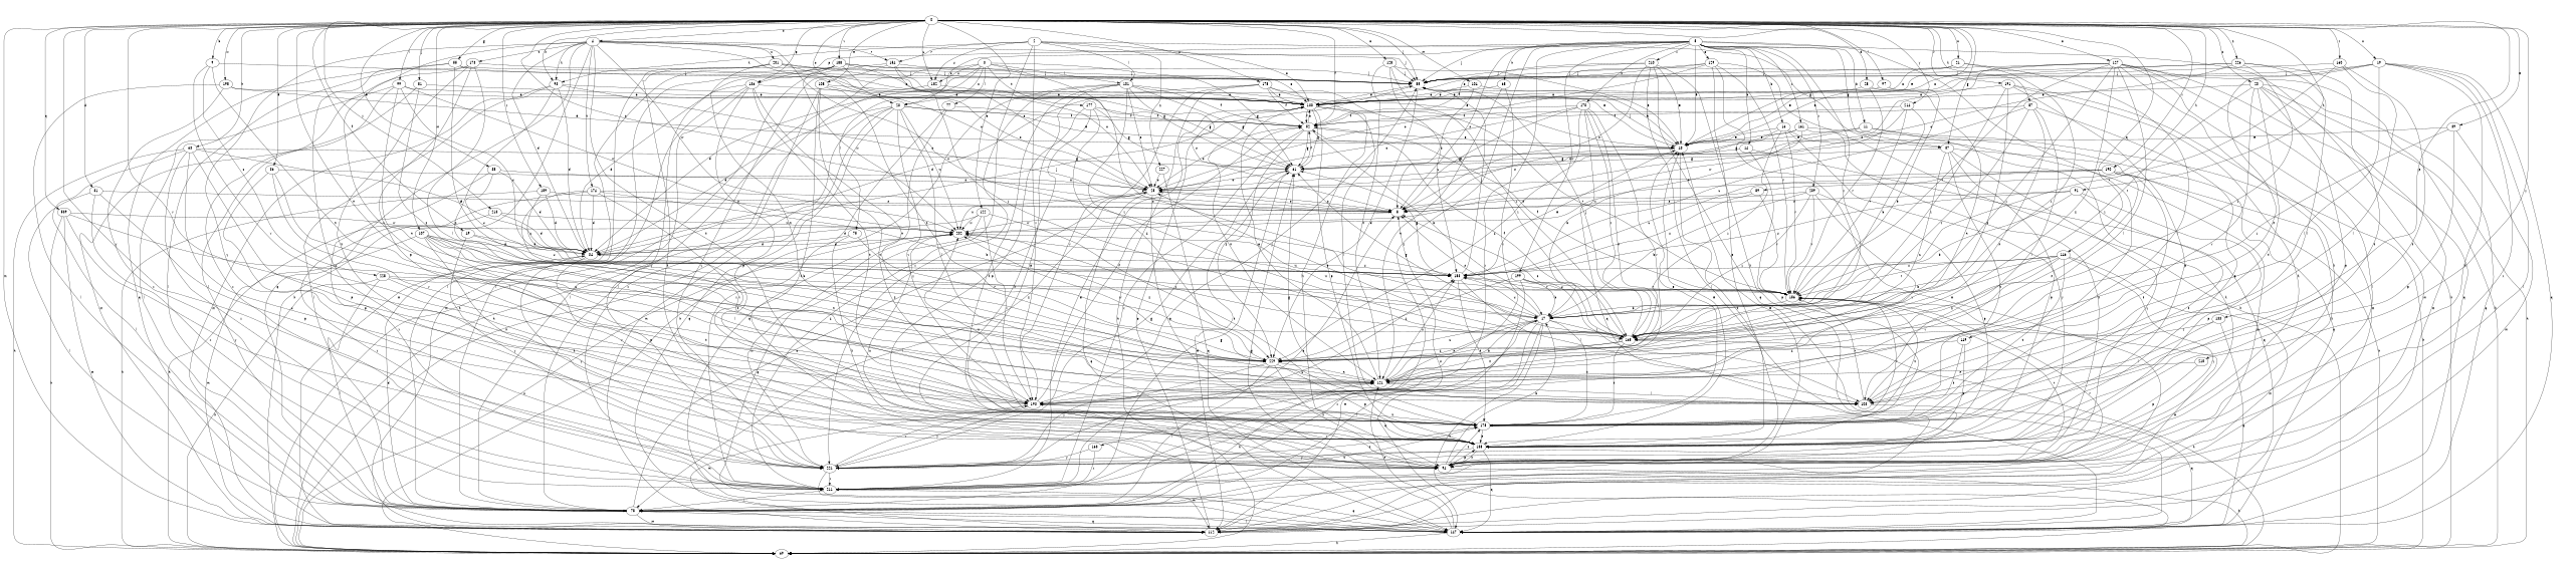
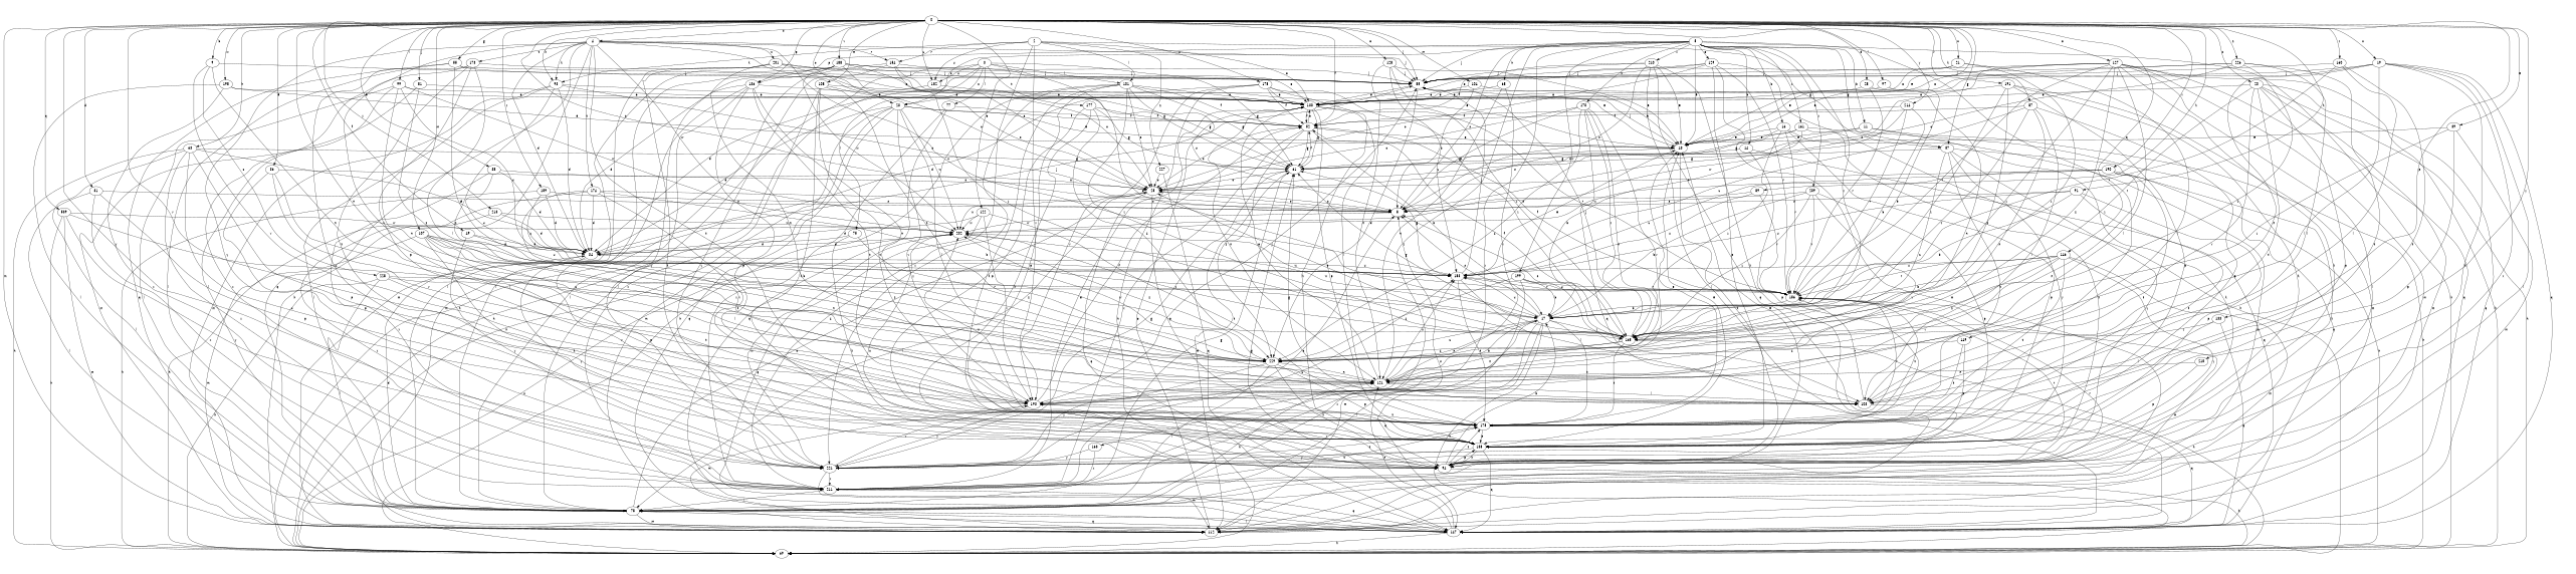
  strict digraph {
    fontname=Lato
    node [fontname=Lato]
    edge [fontname=Lato]
    0
    4
    8
    9
    19
    20
    21
    23
    28
    31
    36
    38
    39
    43
    49
    52
    55
    57
    63
    81
    85
    87
    89
    91
    93
    97
    99
    104
    107
    108
    112
    121
    122
    127
    128
    133
    136
    n38 [label=539]
    146
    159
    160
    178
    182
    188
    190
    191
    193
    198
    213
    214
    215
    221
    226
    69
    154
    34
    25
    147
    173
    174
    175
    183
    201
    202
    228
    211
    78
    94
    103
    165
    130
    138
    156
    61
    17
    229
    n77 [label=5]
    11
    14
    16
    68
    129
    149
    161
    163
    170
    199
    209
    210
    2
    101
    227
    3
    75
    77
    n96 [label=177]
    0 -> 4 [label=a]
    0 -> 8 [label=a]
    0 -> 9 [label=b]
    0 -> 19 [label=c]
    0 -> 20 [label=c]
    0 -> 21 [label=c]
    0 -> 23 [label=c]
    0 -> 28 [label=d]
    0 -> 31 [label=d]
    0 -> 36 [label=e]
    0 -> 38 [label=e]
    0 -> 39 [label=e]
    0 -> 43 [label=e]
    0 -> 49 [label=f]
    0 -> 52 [label=f]
    0 -> 55 [label=g]
    0 -> 57 [label=g]
    0 -> 63 [label=h]
    0 -> 81 [label=j]
    0 -> 85 [label=j]
    0 -> 87 [label=k]
    0 -> 89 [label=k]
    0 -> 91 [label=k]
    0 -> 93 [label=k]
    0 -> 97 [label=l]
    0 -> 99 [label=l]
    0 -> 104 [label=m]
    0 -> 107 [label=m]
    0 -> 108 [label=m]
    0 -> 112 [label=m]
    0 -> 121 [label=n]
    0 -> 122 [label=o]
    0 -> 127 [label=o]
    0 -> 128 [label=o]
    0 -> 133 [label=p]
    0 -> 136 [label=p]
    0 -> n38 [label=q]
    0 -> 146 [label=q]
    0 -> 159 [label=s]
    0 -> 160 [label=s]
    0 -> 178 [label=u]
    0 -> 182 [label=u]
    0 -> 188 [label=v]
    0 -> 190 [label=v]
    0 -> 191 [label=v]
    0 -> 193 [label=v]
    0 -> 198 [label=w]
    0 -> 213 [label=y]
    0 -> 214 [label=y]
    0 -> 215 [label=y]
    0 -> 221 [label=y]
    0 -> 226 [label=z]
    4 -> 85 [label=j]
    4 -> 93 [label=k]
    4 -> 193 [label=v]
    4 -> 221 [label=y]
    4 -> 69 [label=h]
    4 -> 154 [label=r]
    4 -> 34 [label=d]
    4 -> 25 [label=c]
    4 -> 147 [label=q]
    4 -> 173 [label=t]
    4 -> 174 [label=t]
    4 -> 175 [label=t]
    4 -> 183 [label=u]
    4 -> 201 [label=w]
    4 -> 202 [label=w]
    8 -> 25 [label=c]
    8 -> 202 [label=w]
    9 -> 85 [label=j]
    9 -> 121 [label=n]
    9 -> 193 [label=v]
    9 -> 228 [label=z]
    19 -> 43 [label=e]
    19 -> 85 [label=j]
    19 -> 121 [label=n]
    19 -> 147 [label=q]
    19 -> 211 [label=x]
    19 -> 78 [label=i]
    19 -> 94 [label=k]
    19 -> 103 [label=l]
    20 -> 112 [label=m]
    20 -> 193 [label=v]
    20 -> 69 [label=h]
    20 -> 147 [label=q]
    20 -> 175 [label=t]
    20 -> 165 [label=s]
    20 -> 130 [label=o]
    20 -> 138 [label=p]
    21 -> 85 [label=j]
    21 -> 103 [label=l]
    21 -> 165 [label=s]
    21 -> 130 [label=o]
    23 -> 43 [label=e]
    23 -> 52 [label=f]
    23 -> 112 [label=m]
    23 -> 193 [label=v]
    23 -> 69 [label=h]
    23 -> 34 [label=d]
    23 -> 147 [label=q]
    23 -> 202 [label=w]
    23 -> 103 [label=l]
    28 -> 121 [label=n]
    28 -> 130 [label=o]
    28 -> 156 [label=r]
    31 -> 8 [label=a]
    31 -> 211 [label=x]
    31 -> 78 [label=i]
    31 -> 138 [label=p]
    36 -> 193 [label=v]
    36 -> 25 [label=c]
    36 -> 103 [label=l]
    36 -> 138 [label=p]
    38 -> 34 [label=d]
    38 -> 25 [label=c]
    38 -> 183 [label=u]
    38 -> 211 [label=x]
    39 -> 43 [label=e]
    39 -> 112 [label=m]
    39 -> 165 [label=s]
    39 -> 138 [label=p]
    43 -> 85 [label=j]
    43 -> 94 [label=k]
    43 -> 61 [label=g]
    49 -> 221 [label=y]
    49 -> 34 [label=d]
    49 -> 183 [label=u]
    52 -> 43 [label=e]
    52 -> 25 [label=c]
    52 -> 211 [label=x]
    52 -> 130 [label=o]
    52 -> 61 [label=g]
    52 -> 17 [label=b]
    52 -> 229 [label=z]
    55 -> 85 [label=j]
    55 -> 25 [label=c]
    55 -> 147 [label=q]
    55 -> 78 [label=i]
    55 -> 165 [label=s]
    57 -> 221 [label=y]
    57 -> 69 [label=h]
    57 -> 175 [label=t]
    57 -> 138 [label=p]
    57 -> 61 [label=g]
    57 -> 229 [label=z]
    63 -> 69 [label=h]
    63 -> 34 [label=d]
    63 -> 211 [label=x]
    63 -> 78 [label=i]
    63 -> 94 [label=u]
    63 -> 138 [label=p]
    63 -> 61 [label=g]
    81 -> 112 [label=m]
    81 -> 130 [label=o]
    81 -> 229 [label=z]
    85 -> 130 [label=o]
    85 -> 229 [label=d]
    87 -> 52 [label=f]
    87 -> 121 [label=n]
    87 -> 183 [label=u]
    87 -> 103 [label=l]
    87 -> 165 [label=s]
    87 -> 138 [label=p]
    89 -> 8 [label=a]
    89 -> 183 [label=u]
    89 -> 156 [label=r]
    91 -> 8 [label=a]
    91 -> 175 [label=t]
    91 -> 183 [label=u]
    91 -> 138 [label=p]
    91 -> 17 [label=b]
    93 -> 8 [label=a]
    93 -> 112 [label=m]
    93 -> 34 [label=d]
    93 -> 78 [label=i]
    93 -> 130 [label=o]
    93 -> 229 [label=z]
    97 -> 130 [label=o]
    97 -> 17 [label=b]
    99 -> 121 [label=n]
    99 -> 183 [label=u]
    99 -> 202 [label=w]
    99 -> 211 [label=x]
    99 -> 78 [label=i]
    99 -> 130 [label=o]
    104 -> 8 [label=a]
    104 -> 43 [label=e]
    104 -> 130 [label=o]
    107 -> 112 [label=m]
    107 -> 121 [label=n]
    107 -> 34 [label=d]
    107 -> 94 [label=k]
    107 -> 103 [label=l]
    107 -> 138 [label=p]
    107 -> 17 [label=b]
    107 -> 229 [label=z]
    108 -> 25 [label=c]
    108 -> 175 [label=t]
    108 -> 211 [label=x]
    108 -> 94 [label=k]
    108 -> 130 [label=o]
    108 -> 229 [label=z]
    112 -> 130 [label=o]
    121 -> 193 [label=v]
    121 -> 183 [label=u]
    121 -> 103 [label=l]
    121 -> 130 [label=o]
    121 -> 17 [label=b]
    122 -> 193 [label=v]
    122 -> 34 [label=d]
    122 -> 147 [label=q]
    122 -> 175 [label=t]
    122 -> 202 [label=w]
    127 -> 8 [label=a]
    127 -> 85 [label=j]
    127 -> 112 [label=m]
    127 -> 69 [label=h]
    127 -> 147 [label=q]
    127 -> 78 [label=i]
    127 -> 94 [label=k]
    127 -> 103 [label=l]
    127 -> 165 [label=s]
    127 -> 130 [label=o]
    127 -> 156 [label=r]
    127 -> 229 [label=z]
    128 -> 43 [label=e]
    128 -> 85 [label=j]
    128 -> 121 [label=n]
    128 -> 183 [label=u]
    128 -> 165 [label=s]
    133 -> 147 [label=q]
    133 -> 103 [label=l]
    133 -> 165 [label=s]
    136 -> 112 [label=m]
    136 -> 121 [label=n]
    136 -> 34 [label=d]
    136 -> 175 [label=t]
    136 -> 78 [label=i]
    136 -> 130 [label=o]
    136 -> 138 [label=p]
    n38 -> 112 [label=m]
    n38 -> 221 [label=y]
    n38 -> 69 [label=h]
    n38 -> 202 [label=w]
    n38 -> 229 [label=z]
    146 -> 112 [label=m]
    146 -> 193 [label=v]
    146 -> 221 [label=y]
    146 -> 175 [label=t]
    146 -> 183 [label=u]
    146 -> 156 [label=r]
    146 -> 17 [label=b]
    146 -> 229 [label=z]
    159 -> 8 [label=a]
    159 -> 69 [label=h]
    159 -> 34 [label=d]
    159 -> 183 [label=u]
    160 -> 85 [label=j]
    160 -> 175 [label=t]
    160 -> 103 [label=l]
    160 -> 156 [label=r]
    178 -> 52 [label=f]
    178 -> 193 [label=v]
    178 -> 69 [label=h]
    178 -> 34 [label=d]
    178 -> 94 [label=k]
    178 -> 165 [label=s]
    178 -> 130 [label=o]
    182 -> 69 [label=h]
    182 -> 61 [label=g]
    188 -> 85 [label=j]
    188 -> 112 [label=m]
    188 -> 221 [label=y]
    188 -> 25 [label=c]
    188 -> 202 [label=w]
    188 -> 78 [label=i]
    188 -> 130 [label=o]
    188 -> 61 [label=g]
    190 -> 121 [label=n]
    190 -> 25 [label=c]
    190 -> 175 [label=t]
    190 -> 183 [label=u]
    190 -> 202 [label=w]
    190 -> 94 [label=k]
    191 -> 112 [label=m]
    191 -> 94 [label=k]
    191 -> 165 [label=s]
    191 -> 130 [label=o]
    191 -> 138 [label=p]
    191 -> 229 [label=z]
    193 -> 52 [label=f]
    193 -> 85 [label=j]
    193 -> 112 [label=m]
    193 -> 221 [label=y]
    193 -> 175 [label=t]
    198 -> 43 [label=e]
    198 -> 211 [label=x]
    198 -> 78 [label=i]
    198 -> 130 [label=o]
    213 -> 34 [label=d]
    213 -> 202 [label=w]
    213 -> 211 [label=x]
    214 -> 52 [label=f]
    214 -> 202 [label=w]
    214 -> 156 [label=r]
    214 -> 17 [label=b]
    215 -> 121 [label=n]
    215 -> 138 [label=p]
    221 -> 112 [label=m]
    221 -> 193 [label=v]
    221 -> 175 [label=t]
    221 -> 183 [label=u]
    221 -> 202 [label=w]
    221 -> 211 [label=x]
    221 -> 61 [label=g]
    226 -> 43 [label=e]
    226 -> 85 [label=j]
    226 -> 25 [label=c]
    226 -> 175 [label=t]
    226 -> 103 [label=l]
    226 -> 165 [label=s]
    69 -> 202 [label=w]
    154 -> 43 [label=e]
    154 -> 85 [label=j]
    154 -> 221 [label=y]
    154 -> 69 [label=h]
    154 -> 165 [label=s]
    34 -> 85 [label=j]
    34 -> 221 [label=y]
    34 -> 175 [label=t]
    34 -> 183 [label=u]
    25 -> 8 [label=a]
    25 -> 147 [label=q]
    25 -> 202 [label=w]
    25 -> 78 [label=i]
    25 -> 138 [label=p]
    147 -> 121 [label=n]
    147 -> 69 [label=h]
    147 -> 78 [label=i]
    147 -> 61 [label=g]
    173 -> 85 [label=j]
    173 -> 221 [label=y]
    173 -> 175 [label=t]
    173 -> 78 [label=i]
    173 -> 103 [label=l]
    173 -> 138 [label=p]
    174 -> 8 [label=a]
    174 -> 193 [label=v]
    174 -> 69 [label=h]
    174 -> 34 [label=d]
    174 -> 175 [label=t]
    174 -> 17 [label=b]
    175 -> 43 [label=e]
    175 -> 202 [label=w]
    175 -> 138 [label=p]
    175 -> 156 [label=r]
    175 -> 61 [label=g]
    183 -> 43 [label=e]
    183 -> 85 [label=j]
    183 -> 175 [label=t]
    183 -> 103 [label=l]
    183 -> 156 [label=r]
    183 -> 61 [label=g]
    201 -> 43 [label=e]
    201 -> 85 [label=j]
    201 -> 121 [label=n]
    201 -> 78 [label=i]
    201 -> 94 [label=k]
    201 -> 130 [label=o]
    202 -> 34 [label=d]
    202 -> 165 [label=s]
    202 -> 229 [label=z]
    228 -> 193 [label=v]
    228 -> 69 [label=h]
    228 -> 78 [label=i]
    228 -> 156 [label=r]
    228 -> 229 [label=z]
    211 -> 8 [label=a]
    211 -> 147 [label=q]
    211 -> 175 [label=t]
    211 -> 78 [label=i]
    211 -> 130 [label=o]
    211 -> 156 [label=r]
    78 -> 8 [label=a]
    78 -> 112 [label=m]
    78 -> 121 [label=n]
    78 -> 34 [label=d]
    78 -> 25 [label=c]
    78 -> 147 [label=q]
    78 -> 61 [label=g]
    94 -> 43 [label=e]
    94 -> 193 [label=v]
    94 -> 69 [label=h]
    94 -> 175 [label=t]
    94 -> 202 [label=w]
    94 -> 138 [label=p]
    94 -> 156 [label=r]
    94 -> 17 [label=b]
    103 -> 147 [label=q]
    103 -> 156 [label=r]
    165 -> 8 [label=a]
    165 -> 52 [label=f]
    165 -> 85 [label=j]
    165 -> 121 [label=n]
    165 -> 69 [label=h]
    165 -> 25 [label=c]
    165 -> 175 [label=t]
    165 -> 61 [label=g]
    165 -> 229 [label=z]
    130 -> 52 [label=f]
    130 -> 121 [label=n]
    130 -> 103 [label=l]
    130 -> 138 [label=p]
    130 -> 156 [label=r]
    130 -> 61 [label=g]
    138 -> 43 [label=e]
    138 -> 221 [label=y]
    138 -> 147 [label=q]
    138 -> 94 [label=k]
    156 -> 52 [label=f]
    156 -> 112 [label=m]
    156 -> 175 [label=t]
    156 -> 183 [label=u]
    156 -> 202 [label=w]
    156 -> 17 [label=b]
    61 -> 52 [label=f]
    61 -> 112 [label=m]
    61 -> 25 [label=c]
    17 -> 8 [label=a]
    17 -> 121 [label=n]
    17 -> 69 [label=h]
    17 -> 147 [label=q]
    17 -> 175 [label=t]
    17 -> 183 [label=u]
    17 -> 202 [label=w]
    17 -> 211 [label=x]
    17 -> 78 [label=i]
    17 -> 165 [label=s]
    17 -> 229 [label=z]
    229 -> 121 [label=n]
    229 -> 221 [label=y]
    229 -> 202 [label=w]
    229 -> 78 [label=i]
    229 -> 94 [label=k]
    229 -> 138 [label=p]
    n77 -> 8 [label=a]
    n77 -> 23 [label=c]
    n77 -> 43 [label=e]
    n77 -> 57 [label=g]
    n77 -> 85 [label=j]
    n77 -> 136 [label=p]
    n77 -> 69 [label=h]
    n77 -> 211 [label=x]
    n77 -> 165 [label=s]
    n77 -> 11 [label=b]
    n77 -> 14 [label=b]
    n77 -> 16 [label=b]
    n77 -> 68 [label=h]
    n77 -> 129 [label=o]
    n77 -> 149 [label=r]
    n77 -> 161 [label=s]
    n77 -> 163 [label=s]
    n77 -> 170 [label=t]
    n77 -> 199 [label=w]
    n77 -> 209 [label=x]
    n77 -> 210 [label=x]
    11 -> 43 [label=e]
    11 -> 69 [label=h]
    11 -> 25 [label=c]
    11 -> 94 [label=k]
    14 -> 147 [label=q]
    14 -> 138 [label=p]
    14 -> 61 [label=g]
    16 -> 8 [label=a]
    16 -> 43 [label=e]
    16 -> 112 [label=m]
    16 -> 221 [label=y]
    16 -> 165 [label=s]
    16 -> 156 [label=r]
    68 -> 121 [label=n]
    68 -> 193 [label=v]
    68 -> 130 [label=o]
    129 -> 85 [label=j]
    129 -> 112 [label=m]
    129 -> 69 [label=h]
    129 -> 25 [label=c]
    129 -> 130 [label=o]
    129 -> 138 [label=p]
    129 -> 156 [label=r]
    149 -> 175 [label=t]
    149 -> 138 [label=p]
    149 -> 229 [label=z]
    161 -> 43 [label=e]
    161 -> 147 [label=q]
    161 -> 94 [label=k]
    161 -> 61 [label=g]
    161 -> 17 [label=b]
    163 -> 221 [label=y]
    163 -> 211 [label=x]
    170 -> 8 [label=a]
-   170 -> 52 [label=f]
    170 -> 121 [label=n]
    170 -> 193 [label=v]
    170 -> 25 [label=c]
    170 -> 147 [label=q]
    170 -> 165 [label=s]
    170 -> 229 [label=z]
    199 -> 112 [label=m]
    199 -> 103 [label=l]
    199 -> 156 [label=r]
    199 -> 17 [label=b]
    199 -> 229 [label=z]
    209 -> 8 [label=a]
    209 -> 193 [label=v]
    209 -> 165 [label=s]
    209 -> 138 [label=p]
    209 -> 156 [label=r]
    209 -> 17 [label=b]
    210 -> 8 [label=a]
    210 -> 43 [label=e]
    210 -> 52 [label=f]
    210 -> 85 [label=j]
    210 -> 147 [label=q]
    210 -> 78 [label=i]
    210 -> 94 [label=k]
    2 -> 57 [label=g]
    2 -> 93 [label=k]
    2 -> 182 [label=u]
    2 -> 193 [label=v]
    2 -> 154 [label=r]
    2 -> 211 [label=x]
    2 -> 130 [label=o]
    2 -> 101 [label=l]
    2 -> 227 [label=z]
    101 -> 8 [label=a]
    101 -> 52 [label=f]
    101 -> 221 [label=y]
    101 -> 69 [label=h]
    101 -> 25 [label=c]
    101 -> 94 [label=k]
    101 -> 165 [label=s]
    101 -> 130 [label=o]
    101 -> 138 [label=p]
    101 -> 61 [label=g]
    227 -> 25 [label=c]
    227 -> 147 [label=q]
    3 -> 23 [label=c]
    3 -> 182 [label=u]
    3 -> 34 [label=d]
    3 -> 78 [label=i]
    3 -> 61 [label=g]
    3 -> 17 [label=b]
    3 -> 101 [label=l]
    3 -> 75 [label=i]
    3 -> 77 [label=i]
    3 -> n96 [label=t]
    75 -> 34 [label=d]
    75 -> 94 [label=k]
    75 -> 229 [label=z]
    77 -> 52 [label=f]
    77 -> 147 [label=q]
    77 -> 211 [label=x]
    n96 -> 52 [label=f]
    n96 -> 94 [label=k]
    n96 -> 138 [label=p]
    n96 -> 61 [label=g]
    n96 -> 229 [label=z]
  }
